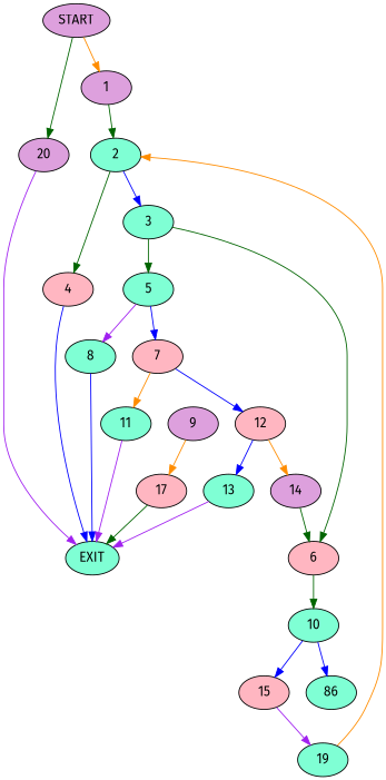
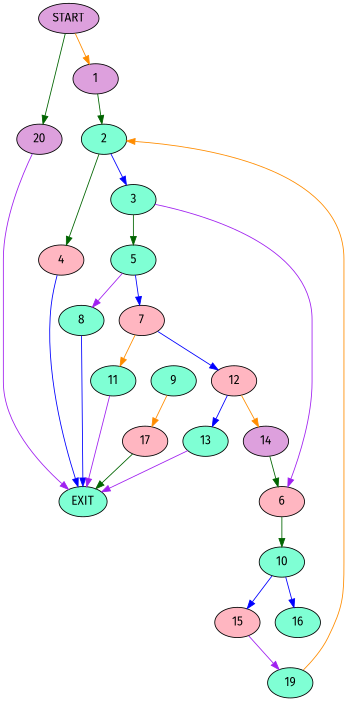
  digraph {
    fontname="Fira Sans"
    node [fillcolor=aquamarine fontname="Fira Sans" style=filled]
    edge [color=blue fontname="Fira Sans"]
    n1 [fillcolor=plum label=START]
    1 [fillcolor=plum]
    20 [fillcolor=plum]
    2
    n5 [label=EXIT]
    3
    4 [fillcolor=lightpink]
    5
    6 [fillcolor=lightpink]
    7 [fillcolor=lightpink]
    8
    10
    11
    12 [fillcolor=lightpink]
-   9 [fillcolor=plum]
+   9
    17 [fillcolor=lightpink]
    15 [fillcolor=lightpink]
-   16 [label=86]
+   16
    13
    14 [fillcolor=plum]
    19
    n1 -> 1 [color=darkorange]
    n1 -> 20 [color=darkgreen]
    1 -> 2 [color=darkgreen]
    20 -> n5 [color=purple]
    2 -> 3
    2 -> 4 [color=darkgreen]
    3 -> 5 [color=darkgreen]
-   3 -> 6 [color=darkgreen]
+   3 -> 6 [color=purple]
    4 -> n5
    5 -> 7
    5 -> 8 [color=purple]
    6 -> 10 [color=darkgreen]
    7 -> 11 [color=darkorange]
    7 -> 12
    8 -> n5
    10 -> 15
    10 -> 16
    11 -> n5 [color=purple]
    12 -> 13
    12 -> 14 [color=darkorange]
    9 -> 17 [color=darkorange]
    17 -> n5 [color=darkgreen]
    15 -> 19 [color=purple]
    13 -> n5 [color=purple]
    14 -> 6 [color=darkgreen]
    19 -> 2 [color=darkorange]
  }
